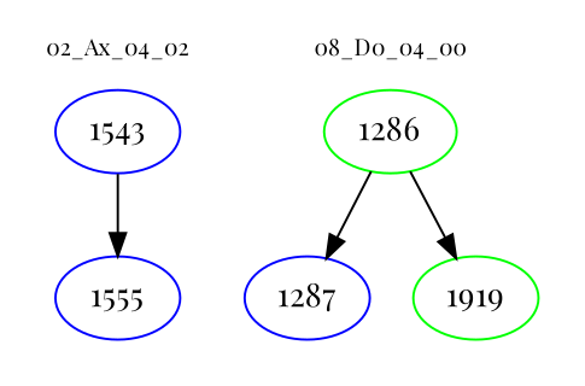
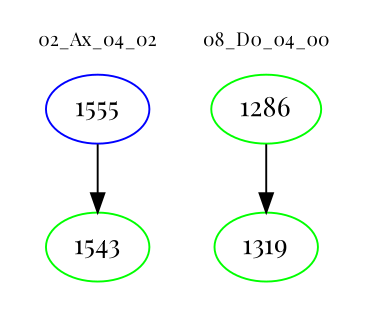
  digraph {
    fontname="Playfair Display"
    node [color=green fontname="Playfair Display"]
    edge [color=black fontname="Playfair Display"]
-   n1 [color=blue label=1543]
+   n1 [label=1543]
    n2 [color=blue label=1555]
    n3 [label=1286]
-   n4 [color=blue label=1287]
-   n5 [label=1919]
+   n5 [label=1319]
    subgraph cluster_1 {
      color=white
      fontsize=10
      label="02_Ax_04_02"
      n1
      n2
    }
    subgraph cluster_2 {
      color=white
      fontsize=10
      label="08_D0_04_00"
      n3
-     n4
      n5
    }
-   n1 -> n2
-   n3 -> n4
+   n2 -> n1
    n3 -> n5
  }
